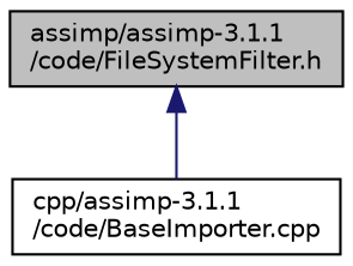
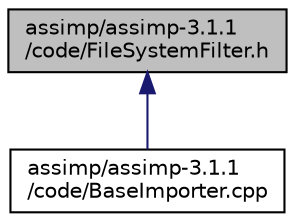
  digraph {
    node [color=black fontname=Helvetica fontsize=10 shape=record style=filled]
    n1 [fillcolor=grey75 fontcolor=black height=0.2 label="assimp/assimp-3.1.1\l/code/FileSystemFilter.h" width=0.4]
-   n2 [fillcolor=white height=0.2 label="cpp/assimp-3.1.1\l/code/BaseImporter.cpp" width=0.4]
+   n2 [fillcolor=white height=0.2 label="assimp/assimp-3.1.1\l/code/BaseImporter.cpp" width=0.4]
    n1 -> n2 [color=midnightblue dir=back fontname=Helvetica fontsize=10 labelfontname=Helvetica labelfontsize=10 style=solid]
  }
